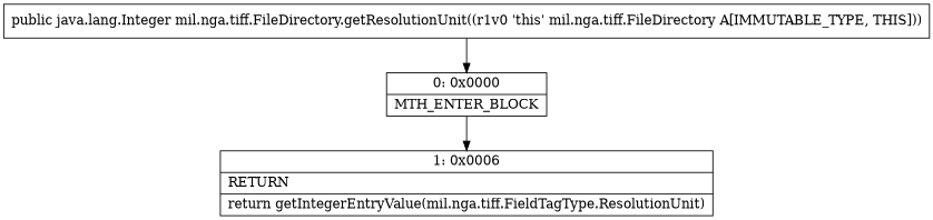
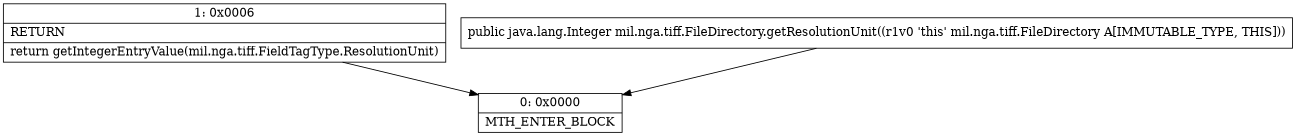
  digraph {
    node [shape=record]
    n1 [label="{0\:\ 0x0000|MTH_ENTER_BLOCK\l}"]
    n2 [label="{1\:\ 0x0006|RETURN\l|return getIntegerEntryValue(mil.nga.tiff.FieldTagType.ResolutionUnit)\l}"]
    n3 [label="{public java.lang.Integer mil.nga.tiff.FileDirectory.getResolutionUnit((r1v0 'this' mil.nga.tiff.FileDirectory A[IMMUTABLE_TYPE, THIS])) }"]
-   n1 -> n2
+   n2 -> n1
    n3 -> n1
  }
